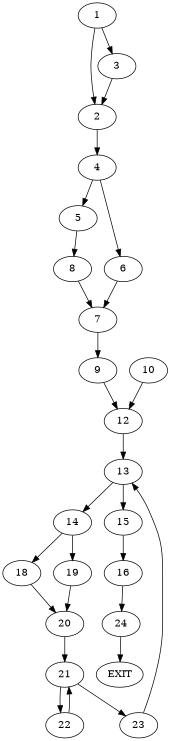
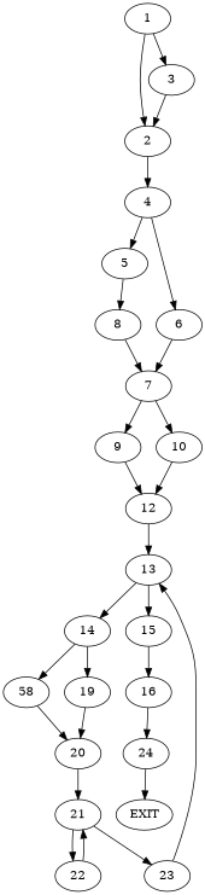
  digraph {
    1
    2
    3
    n4 [label=EXIT]
    4
    5
    6
    8
    7
    9
    10
    12
    13
    14
    15
-   18
+   18 [label=58]
    19
    16
    20
    24
    21
    22
    23
    1 -> 2
    1 -> 3
    2 -> 4
    3 -> 2
    4 -> 5
    4 -> 6
    5 -> 8
    6 -> 7
    8 -> 7
    7 -> 9
+   7 -> 10
    9 -> 12
    10 -> 12
    12 -> 13
    13 -> 14
    13 -> 15
    14 -> 18
    14 -> 19
    15 -> 16
    18 -> 20
    19 -> 20
    16 -> 24
    20 -> 21
    24 -> n4
    21 -> 22
    21 -> 23
    22 -> 21
    23 -> 13
  }
